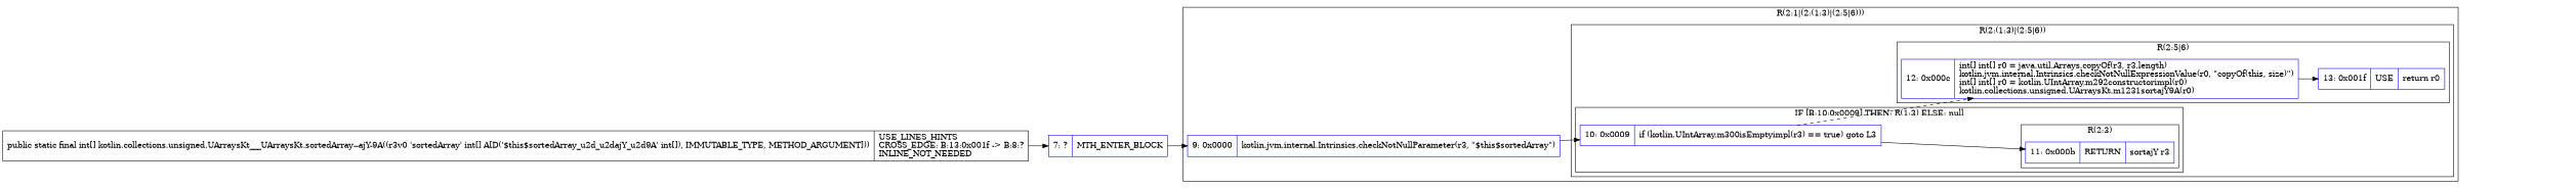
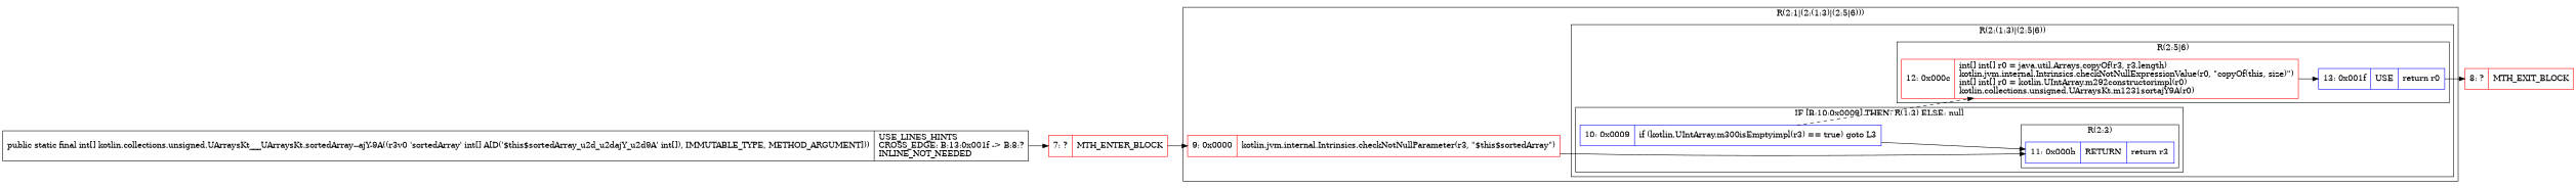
  digraph {
    rankdir=LR
    node [color=blue shape=record]
-   n1 [label="{11\:\ 0x000b|RETURN\l|sortajY r3\l}"]
+   n1 [label="{11\:\ 0x000b|RETURN\l|return r3\l}"]
    n2 [label="{10\:\ 0x0009|if (kotlin.UIntArray.m300isEmptyimpl(r3) == true) goto L3\l}"]
-   n3 [label="{12\:\ 0x000c|int[] int[] r0 = java.util.Arrays.copyOf(r3, r3.length)\lkotlin.jvm.internal.Intrinsics.checkNotNullExpressionValue(r0, \"copyOf(this, size)\")\lint[] int[] r0 = kotlin.UIntArray.m292constructorimpl(r0)\lkotlin.collections.unsigned.UArraysKt.m1231sortajY9A(r0)\l}"]
+   n3 [color=red label="{12\:\ 0x000c|int[] int[] r0 = java.util.Arrays.copyOf(r3, r3.length)\lkotlin.jvm.internal.Intrinsics.checkNotNullExpressionValue(r0, \"copyOf(this, size)\")\lint[] int[] r0 = kotlin.UIntArray.m292constructorimpl(r0)\lkotlin.collections.unsigned.UArraysKt.m1231sortajY9A(r0)\l}"]
    n4 [label="{13\:\ 0x001f|USE\l|return r0\l}"]
-   n5 [label="{9\:\ 0x0000|kotlin.jvm.internal.Intrinsics.checkNotNullParameter(r3, \"$this$sortedArray\")\l}"]
-   n7 [label="{7\:\ ?|MTH_ENTER_BLOCK\l}"]
+   n5 [color=red label="{9\:\ 0x0000|kotlin.jvm.internal.Intrinsics.checkNotNullParameter(r3, \"$this$sortedArray\")\l}"]
+   n6 [color=red label="{8\:\ ?|MTH_EXIT_BLOCK\l}"]
+   n7 [color=red label="{7\:\ ?|MTH_ENTER_BLOCK\l}"]
    n8 [label="{public static final int[] kotlin.collections.unsigned.UArraysKt___UArraysKt.sortedArray\-\-ajY\-9A((r3v0 'sortedArray' int[] A[D('$this$sortedArray_u2d_u2dajY_u2d9A' int[]), IMMUTABLE_TYPE, METHOD_ARGUMENT]))  | USE_LINES_HINTS\lCROSS_EDGE: B:13:0x001f \-\> B:8:?\lINLINE_NOT_NEEDED\l}" color=""]
    subgraph cluster_1 {
      label="R(2:1|(2:(1:3)|(2:5|6)))"
      n5
      subgraph cluster_2 {
        label="R(2:(1:3)|(2:5|6))"
        subgraph cluster_3 {
          label="IF [B:10:0x0009] THEN: R(1:3) ELSE: null"
          n2
          subgraph cluster_4 {
            label="R(2:3)"
            n1
          }
        }
        subgraph cluster_5 {
          label="R(2:5|6)"
          n3
          n4
        }
      }
    }
    n2 -> n1
    n2 -> n3 [style=dashed]
    n3 -> n4
-   n5 -> n2
+   n4 -> n6
+   n5 -> n1
    n7 -> n5
    n8 -> n7
  }
